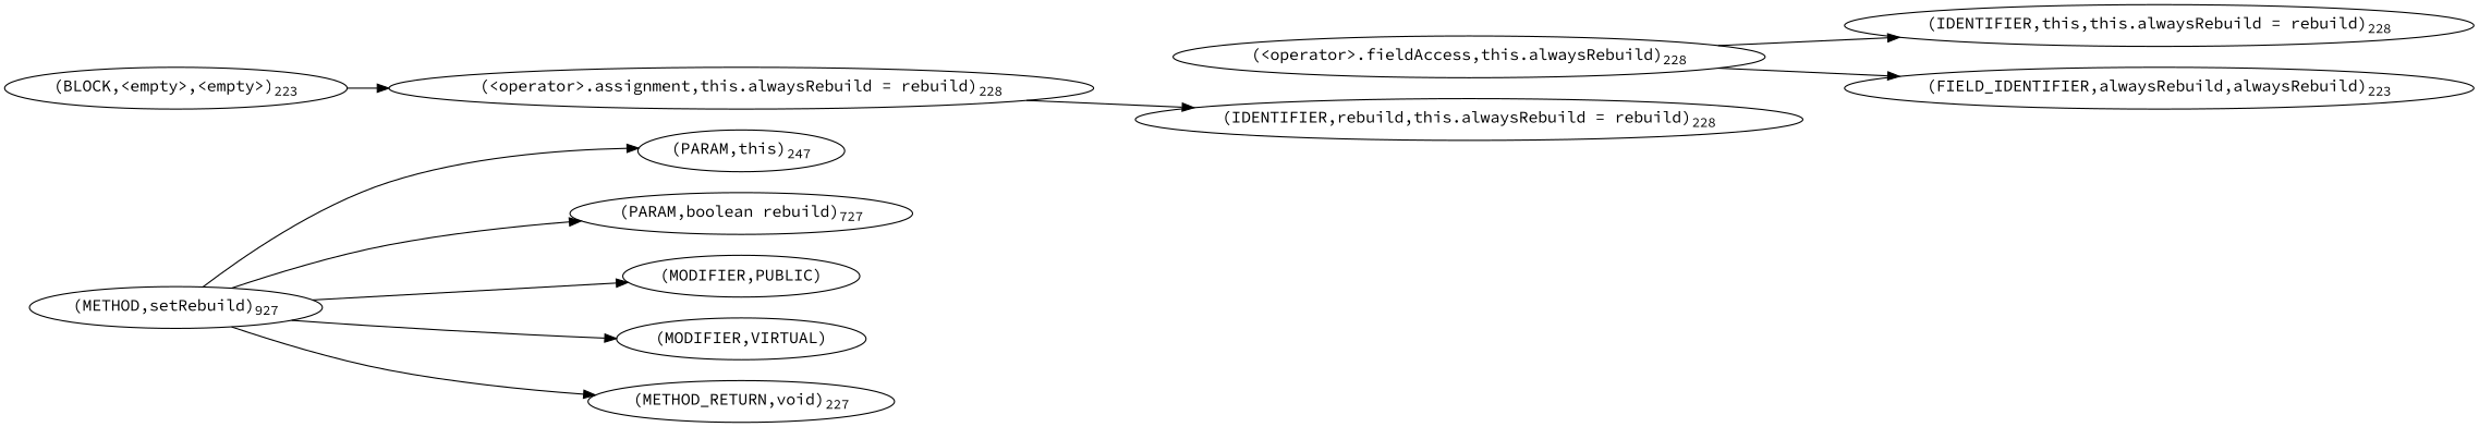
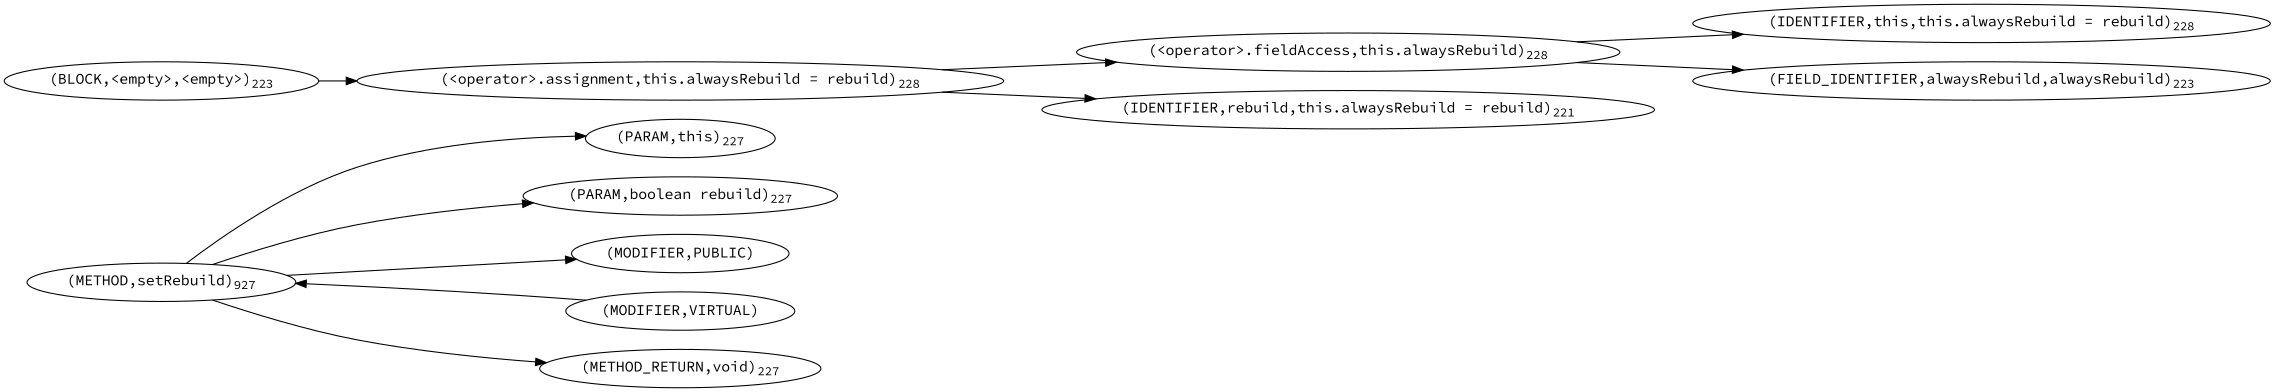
  digraph {
    fontname="Source Code Pro"
    rankdir=LR
    node [fontname="Source Code Pro"]
    edge [fontname="Source Code Pro"]
    n1 [label=<(METHOD,setRebuild)<SUB>927</SUB>>]
-   n2 [label=<(PARAM,this)<SUB>247</SUB>>]
-   n3 [label=<(PARAM,boolean rebuild)<SUB>727</SUB>>]
+   n2 [label=<(PARAM,this)<SUB>227</SUB>>]
+   n3 [label=<(PARAM,boolean rebuild)<SUB>227</SUB>>]
    n4 [label=<(MODIFIER,PUBLIC)>]
    n5 [label=<(MODIFIER,VIRTUAL)>]
    n6 [label=<(METHOD_RETURN,void)<SUB>227</SUB>>]
    n7 [label=<(BLOCK,&lt;empty&gt;,&lt;empty&gt;)<SUB>223</SUB>>]
    n8 [label=<(&lt;operator&gt;.assignment,this.alwaysRebuild = rebuild)<SUB>228</SUB>>]
    n9 [label=<(&lt;operator&gt;.fieldAccess,this.alwaysRebuild)<SUB>228</SUB>>]
-   n10 [label=<(IDENTIFIER,rebuild,this.alwaysRebuild = rebuild)<SUB>228</SUB>>]
+   n10 [label=<(IDENTIFIER,rebuild,this.alwaysRebuild = rebuild)<SUB>221</SUB>>]
    n11 [label=<(IDENTIFIER,this,this.alwaysRebuild = rebuild)<SUB>228</SUB>>]
    n12 [label=<(FIELD_IDENTIFIER,alwaysRebuild,alwaysRebuild)<SUB>223</SUB>>]
    n1 -> n2
    n1 -> n3
    n1 -> n4
-   n1 -> n5
+   n5 -> n1
    n1 -> n6
    n7 -> n8
+   n8 -> n9
    n8 -> n10
    n9 -> n11
    n9 -> n12
  }
